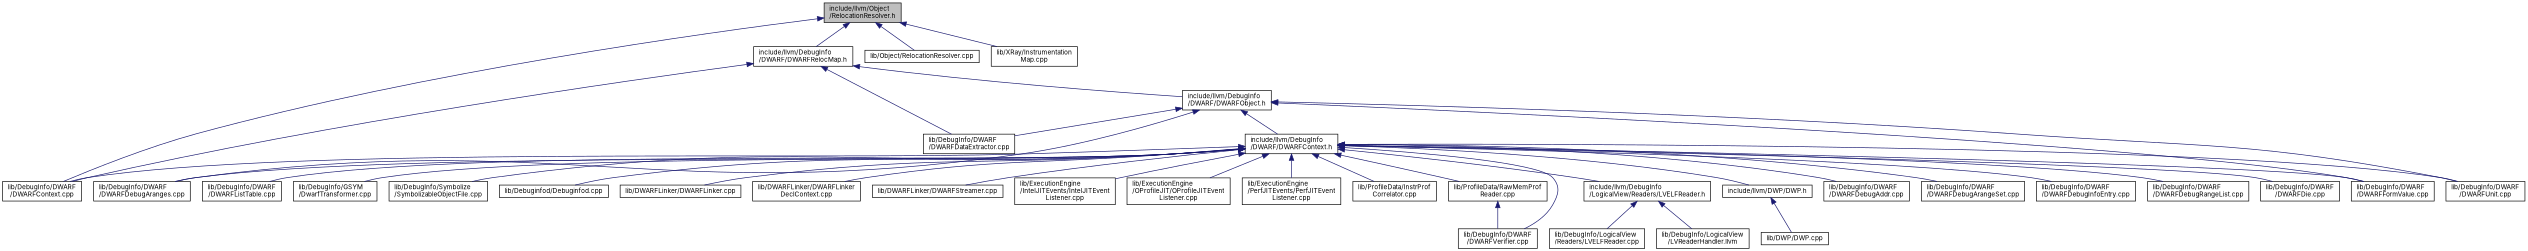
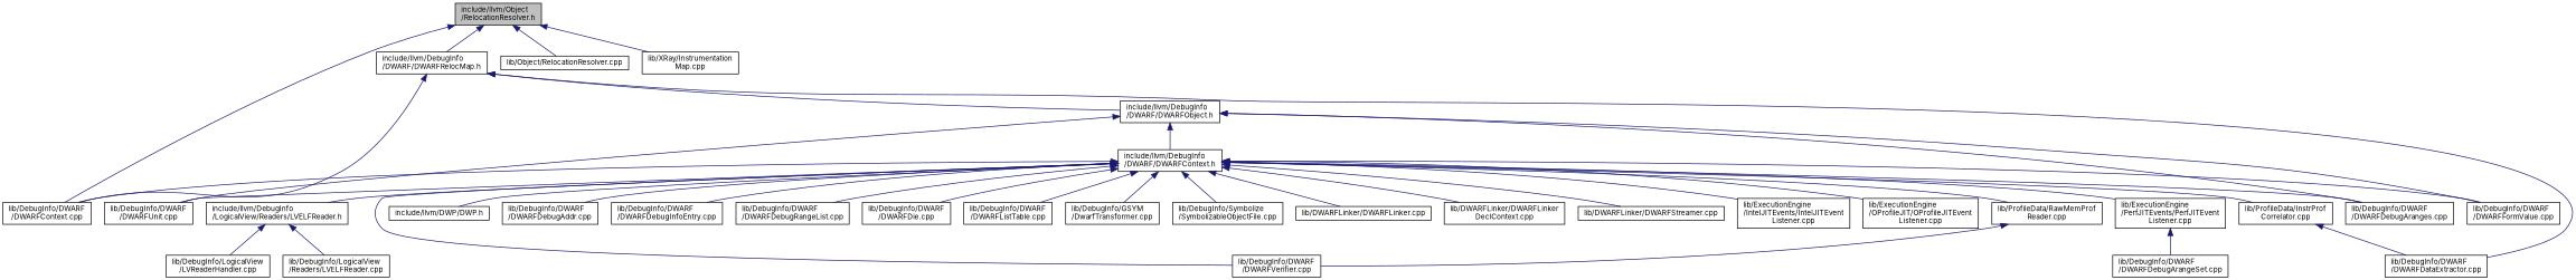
  digraph {
    fontname=Inter
    node [color=black fontname=Inter fontsize=10 shape=record]
    edge [color=midnightblue dir=back fontname=Inter fontsize=10 labelfontname=Helvetica labelfontsize=10 style=solid]
    n1 [fillcolor=grey75 fontcolor=black height=0.2 label="include/llvm/Object\l/RelocationResolver.h" style=filled width=0.4]
    n2 [height=0.2 label="include/llvm/DebugInfo\l/DWARF/DWARFRelocMap.h" width=0.4]
    n3 [height=0.2 label="lib/DebugInfo/DWARF\l/DWARFContext.cpp" width=0.4]
    n4 [height=0.2 label="lib/Object/RelocationResolver.cpp" width=0.4]
    n5 [height=0.2 label="lib/XRay/Instrumentation\lMap.cpp" width=0.4]
    n6 [height=0.2 label="include/llvm/DebugInfo\l/DWARF/DWARFObject.h" width=0.4]
    n7 [height=0.2 label="lib/DebugInfo/DWARF\l/DWARFDataExtractor.cpp" width=0.4]
    n8 [height=0.2 label="include/llvm/DebugInfo\l/DWARF/DWARFContext.h" width=0.4]
    n9 [height=0.2 label="lib/DebugInfo/DWARF\l/DWARFDebugAranges.cpp" width=0.4]
    n10 [height=0.2 label="lib/DebugInfo/DWARF\l/DWARFFormValue.cpp" width=0.4]
    n11 [height=0.2 label="lib/DebugInfo/DWARF\l/DWARFUnit.cpp" width=0.4]
    n12 [height=0.2 label="lib/DebugInfo/DWARF\l/DWARFVerifier.cpp" width=0.4]
    n13 [height=0.2 label="include/llvm/DebugInfo\l/LogicalView/Readers/LVELFReader.h" width=0.4]
    n14 [height=0.2 label="include/llvm/DWP/DWP.h" width=0.4]
    n15 [height=0.2 label="lib/DebugInfo/DWARF\l/DWARFDebugAddr.cpp" width=0.4]
    n16 [height=0.2 label="lib/DebugInfo/DWARF\l/DWARFDebugArangeSet.cpp" width=0.4]
    n17 [height=0.2 label="lib/DebugInfo/DWARF\l/DWARFDebugInfoEntry.cpp" width=0.4]
    n18 [height=0.2 label="lib/DebugInfo/DWARF\l/DWARFDebugRangeList.cpp" width=0.4]
    n19 [height=0.2 label="lib/DebugInfo/DWARF\l/DWARFDie.cpp" width=0.4]
    n20 [height=0.2 label="lib/DebugInfo/DWARF\l/DWARFListTable.cpp" width=0.4]
    n21 [height=0.2 label="lib/DebugInfo/GSYM\l/DwarfTransformer.cpp" width=0.4]
    n22 [height=0.2 label="lib/DebugInfo/Symbolize\l/SymbolizableObjectFile.cpp" width=0.4]
-   n23 [height=0.2 label="lib/Debuginfod/Debuginfod.cpp" width=0.4]
    n24 [height=0.2 label="lib/DWARFLinker/DWARFLinker.cpp" width=0.4]
    n25 [height=0.2 label="lib/DWARFLinker/DWARFLinker\lDeclContext.cpp" width=0.4]
    n26 [height=0.2 label="lib/DWARFLinker/DWARFStreamer.cpp" width=0.4]
    n27 [height=0.2 label="lib/ExecutionEngine\l/IntelJITEvents/IntelJITEvent\lListener.cpp" width=0.4]
    n28 [height=0.2 label="lib/ExecutionEngine\l/OProfileJIT/OProfileJITEvent\lListener.cpp" width=0.4]
    n29 [height=0.2 label="lib/ExecutionEngine\l/PerfJITEvents/PerfJITEvent\lListener.cpp" width=0.4]
    n30 [height=0.2 label="lib/ProfileData/InstrProf\lCorrelator.cpp" width=0.4]
    n31 [height=0.2 label="lib/ProfileData/RawMemProf\lReader.cpp" width=0.4]
-   n32 [height=0.2 label="lib/DebugInfo/LogicalView\l/LVReaderHandler.llvm" width=0.4]
+   n32 [height=0.2 label="lib/DebugInfo/LogicalView\l/LVReaderHandler.cpp" width=0.4]
    n33 [height=0.2 label="lib/DebugInfo/LogicalView\l/Readers/LVELFReader.cpp" width=0.4]
-   n34 [height=0.2 label="lib/DWP/DWP.cpp" width=0.4]
    n1 -> n2
    n1 -> n3
    n1 -> n4
    n1 -> n5
    n2 -> n3
    n2 -> n6
    n2 -> n7
-   n6 -> n7
+   n30 -> n7
    n6 -> n8
    n6 -> n9
    n6 -> n10
    n6 -> n11
    n8 -> n3
    n8 -> n9
    n8 -> n10
    n8 -> n11
    n8 -> n12
    n8 -> n13
    n8 -> n14
    n8 -> n15
-   n8 -> n16
+   n29 -> n16
    n8 -> n17
    n8 -> n18
    n8 -> n19
    n8 -> n20
    n8 -> n21
    n8 -> n22
-   n8 -> n23
    n8 -> n24
    n8 -> n25
    n8 -> n26
    n8 -> n27
    n8 -> n28
    n8 -> n29
    n8 -> n30
    n8 -> n31
    n13 -> n32
    n13 -> n33
-   n14 -> n34
    n31 -> n12
  }
